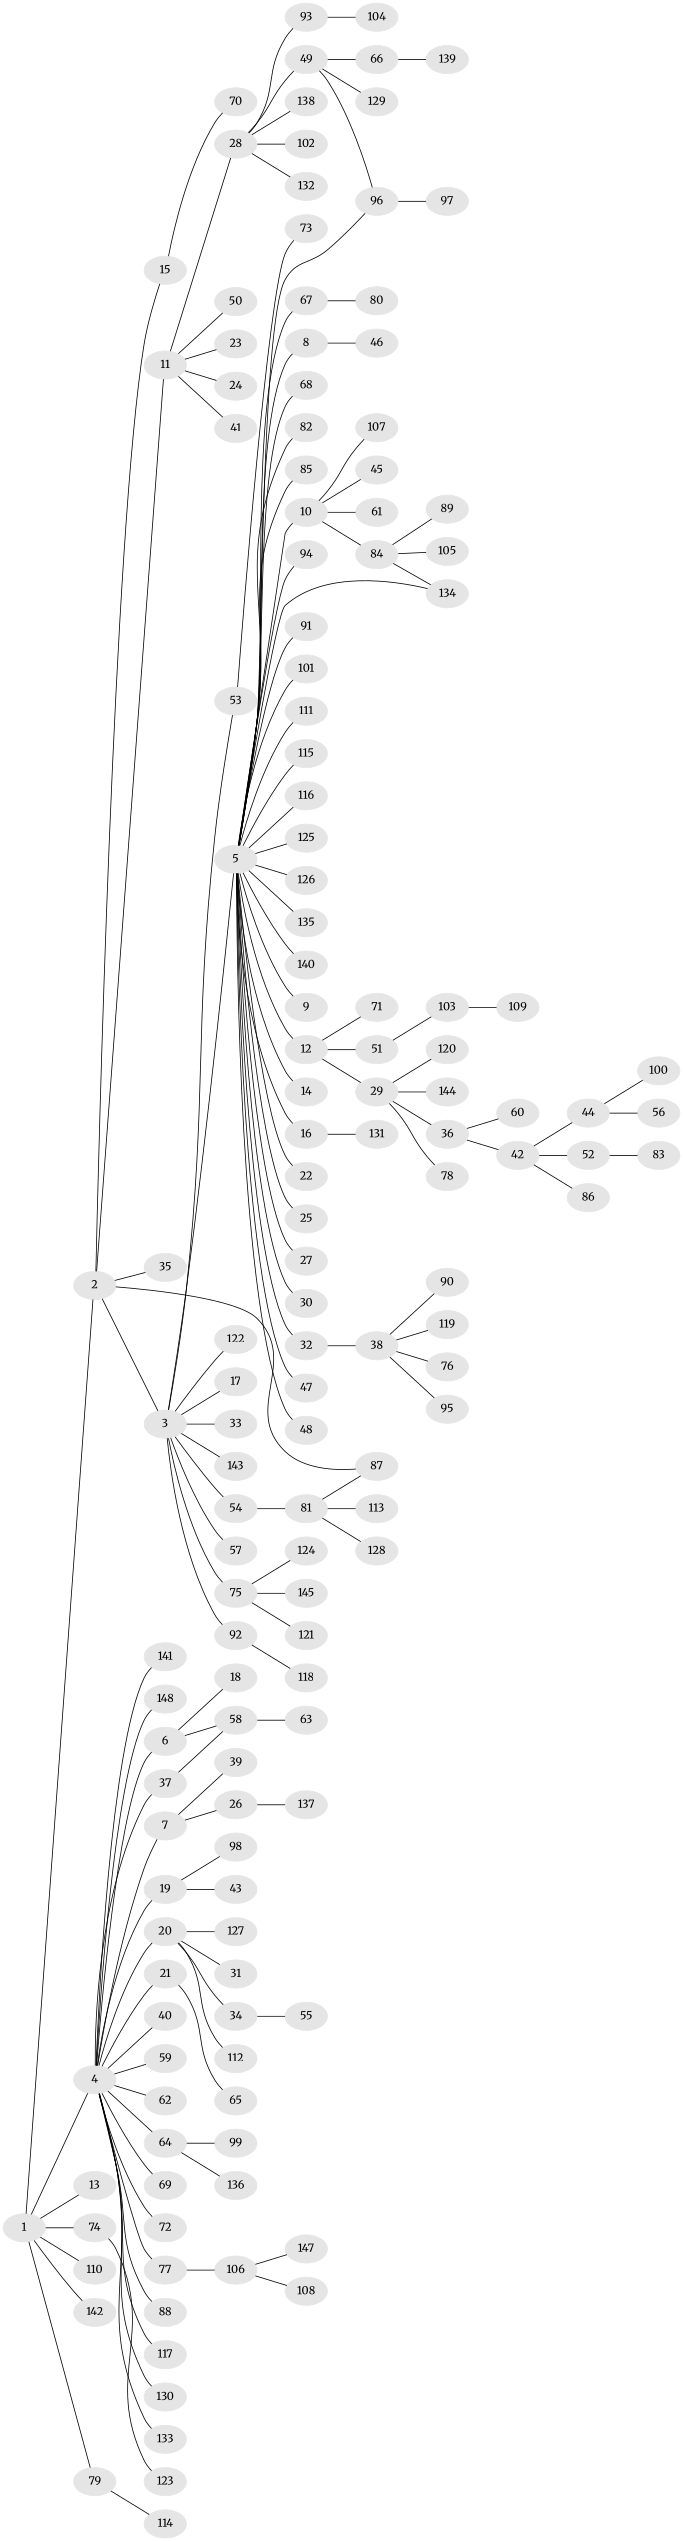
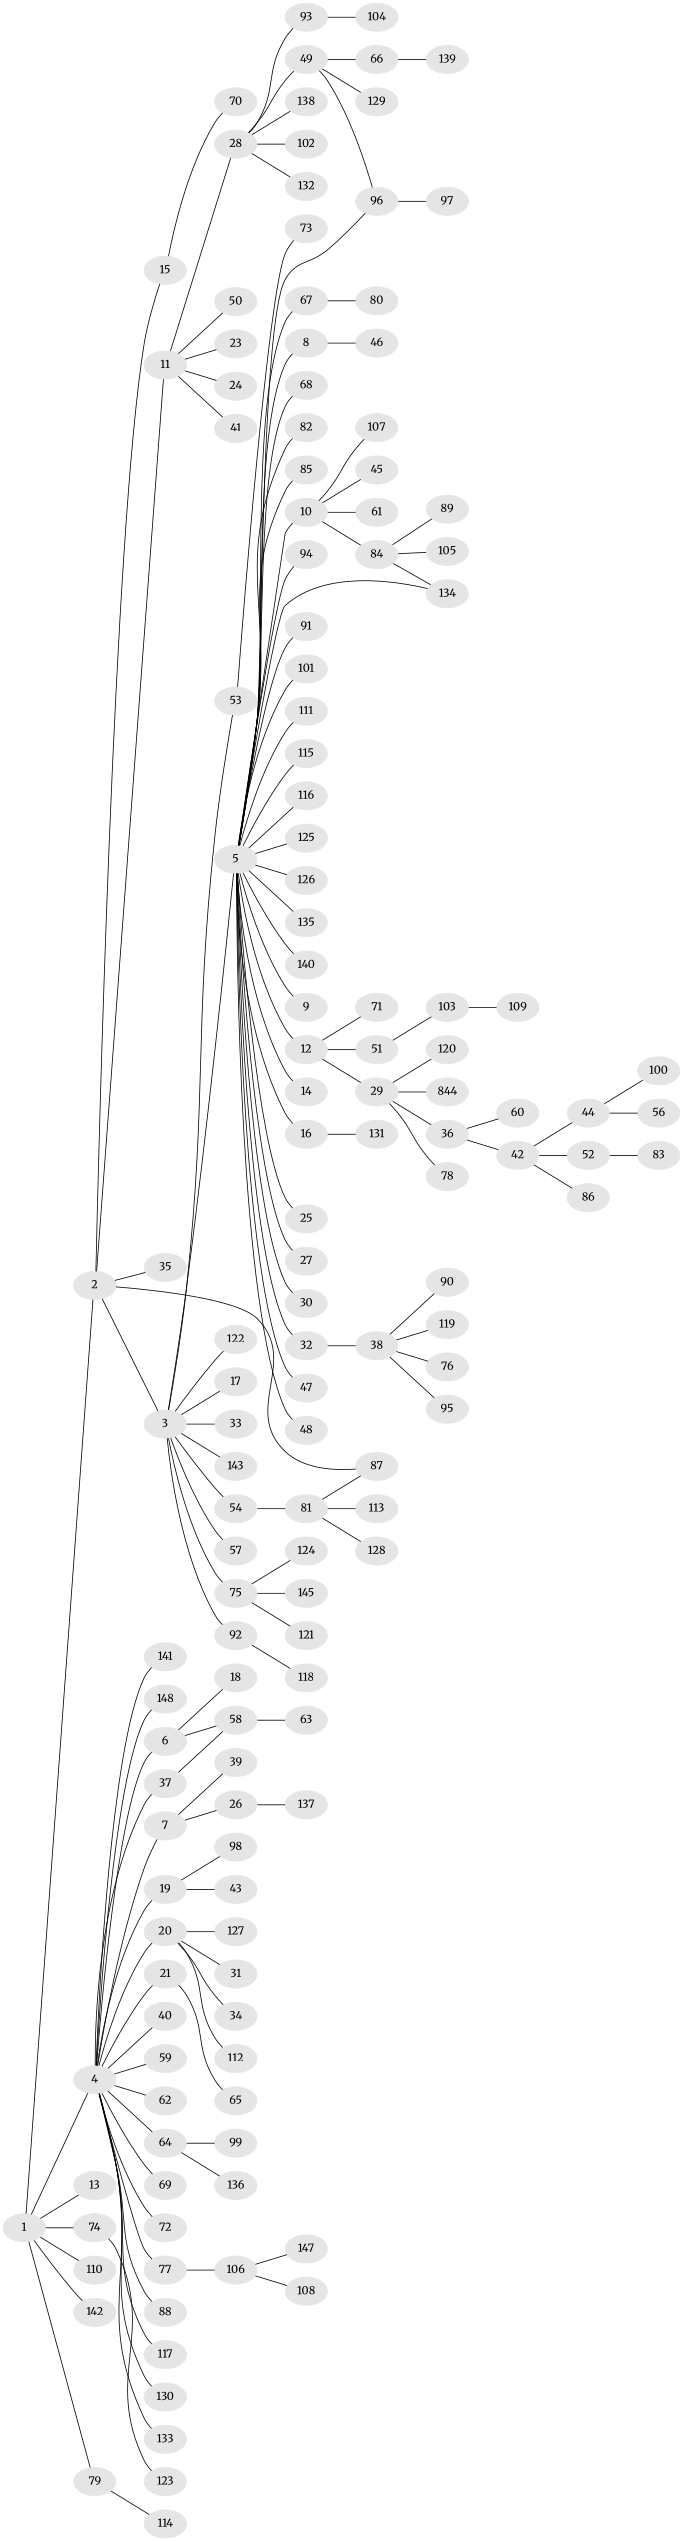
  graph {
    fontname=Merriweather
    rankdir=LR
    node [color=gray90 fontname=Merriweather style=filled]
    edge [fontname=Merriweather]
    1
    2
    4
    13
    74
    110
    142
    79
    3
    11
    15
    35
    87
    6
    7
    19
    20
    21
    37
    40
    59
    62
    64
    69
    72
    77
    88
    117
    130
    133
    141
    148
    123
    5
    17
    33
    53
    54
    57
    75
    92
    122
    143
    23
    24
    28
    41
    50
    70
    8
    9
    10
    12
    14
    16
-   22
    25
    27
    30
    32
    47
    48
    67
    68
    82
    85
    91
    94
    96
    101
    111
    115
    116
    125
    126
    134
    135
    140
    73
    81
    121
    124
    145
    118
    18
    58
    26
    39
    43
    98
    31
    34
    112
    127
    65
    99
    136
    106
    46
    45
    61
    84
    107
    29
    51
    71
    131
    38
    80
    97
    63
    137
    89
    105
    49
    93
    102
    132
    138
    36
    78
    120
-   144
+   144 [label=844]
    103
    114
-   55
    66
    129
    104
    42
    60
    76
    90
    95
    119
    44
    52
    86
    56
    100
    83
    139
    109
    113
    128
    108
    147
    1 -- 2
    1 -- 4
    1 -- 13
    1 -- 74
    1 -- 110
    1 -- 142
    1 -- 79
    2 -- 3
    2 -- 11
    2 -- 15
    2 -- 35
    2 -- 87
    4 -- 6
    4 -- 7
    4 -- 19
    4 -- 20
    4 -- 21
    4 -- 37
    4 -- 40
    4 -- 59
    4 -- 62
    4 -- 64
    4 -- 69
    4 -- 72
    4 -- 77
    4 -- 88
    4 -- 117
    4 -- 130
    4 -- 133
    4 -- 141
    4 -- 148
    74 -- 123
    79 -- 114
    3 -- 5
    3 -- 17
    3 -- 33
    3 -- 53
    3 -- 54
    3 -- 57
    3 -- 75
    3 -- 92
    3 -- 122
    3 -- 143
    11 -- 23
    11 -- 24
    11 -- 28
    11 -- 41
    11 -- 50
    15 -- 70
    6 -- 18
    6 -- 58
    7 -- 26
    7 -- 39
    19 -- 43
    19 -- 98
    20 -- 31
    20 -- 34
    20 -- 112
    20 -- 127
    21 -- 65
    37 -- 58
    64 -- 99
    64 -- 136
    77 -- 106
    5 -- 8
    5 -- 9
    5 -- 10
    5 -- 12
    5 -- 14
    5 -- 16
-   5 -- 22
    5 -- 25
    5 -- 27
    5 -- 30
    5 -- 32
    5 -- 47
    5 -- 48
    5 -- 67
    5 -- 68
    5 -- 82
    5 -- 85
    5 -- 91
    5 -- 94
    5 -- 96
    5 -- 101
    5 -- 111
    5 -- 115
    5 -- 116
    5 -- 125
    5 -- 126
    5 -- 134
    5 -- 135
    5 -- 140
    53 -- 73
    54 -- 81
    75 -- 121
    75 -- 124
    75 -- 145
    92 -- 118
    28 -- 49
    28 -- 93
    28 -- 102
    28 -- 132
    28 -- 138
    8 -- 46
    10 -- 45
    10 -- 61
    10 -- 84
    10 -- 107
    12 -- 29
    12 -- 51
    12 -- 71
    16 -- 131
    32 -- 38
    67 -- 80
    96 -- 97
    81 -- 87
    81 -- 113
    81 -- 128
    58 -- 63
    26 -- 137
-   34 -- 55
    106 -- 108
    106 -- 147
    84 -- 134
    84 -- 89
    84 -- 105
    29 -- 36
    29 -- 78
    29 -- 120
    29 -- 144
    51 -- 103
    38 -- 76
    38 -- 90
    38 -- 95
    38 -- 119
    49 -- 96
    49 -- 66
    49 -- 129
    93 -- 104
    36 -- 42
    36 -- 60
    103 -- 109
    66 -- 139
    42 -- 44
    42 -- 52
    42 -- 86
    44 -- 56
    44 -- 100
    52 -- 83
  }
